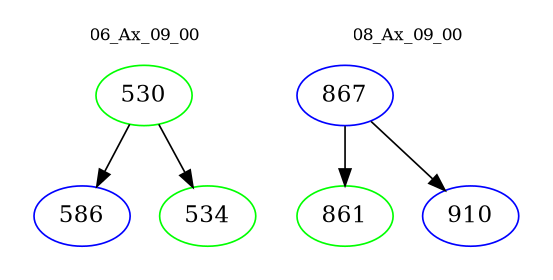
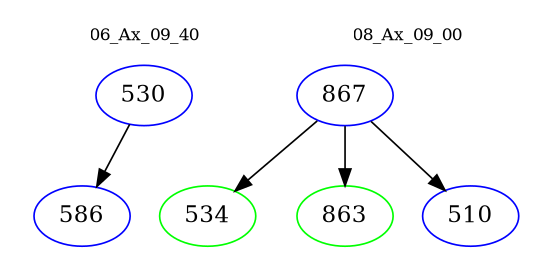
  digraph {
    node [color=blue]
    edge [color=black]
-   n1 [color=green label=530]
+   n1 [label=530]
    n2 [label=586]
    n3 [color=green label=534]
    n4 [label=867]
-   n5 [color=green label=861]
-   n6 [label=910]
+   n5 [color=green label=863]
+   n6 [label=510]
    subgraph cluster_1 {
      color=white
      fontsize=10
-     label="06_Ax_09_00"
+     label="06_Ax_09_40"
      n1
      n2
      n3
    }
    subgraph cluster_2 {
      color=white
      fontsize=10
      label="08_Ax_09_00"
      n4
      n5
      n6
    }
    n1 -> n2
-   n1 -> n3
+   n4 -> n3
    n4 -> n5
    n4 -> n6
  }
